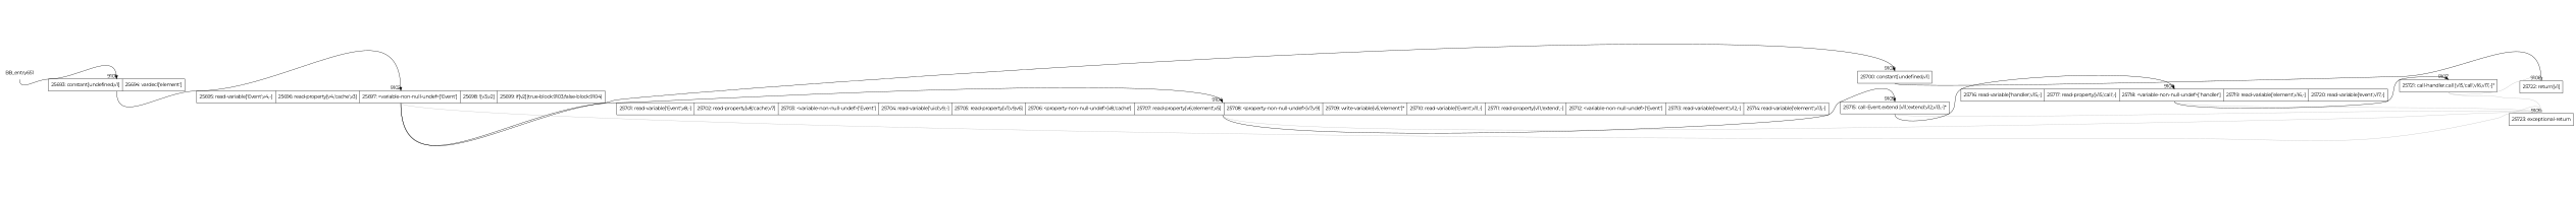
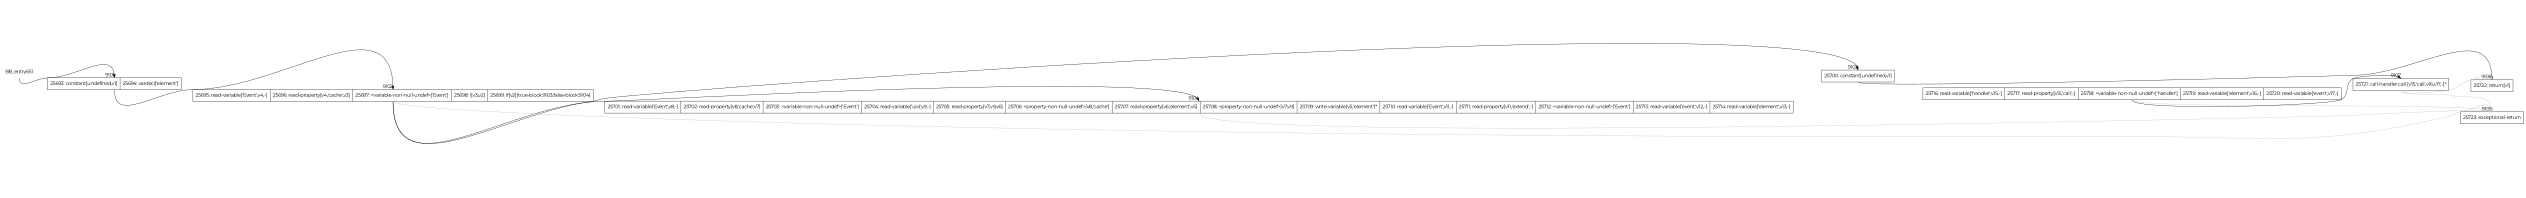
  digraph {
    fontname=Montserrat
    rankdir=LR
    node [fontname=Montserrat shape=record]
    edge [fontname=Montserrat headport=n tailport=s]
    n1 [label=BB_entry651 shape=none]
    n2 [label="{25693: constant[undefined,v1]|25694: vardecl['element']}"]
    n3 [label="{25695: read-variable['Event',v4,-]|25696: read-property[v4,'cache',v3]|25697: \<variable-non-null-undef\>['Event']|25698: ![v3,v2]|25699: if[v2](true-block:9103,false-block:9104)}"]
    n4 [label="{25700: constant[undefined,v1]}"]
    n5 [label="{25701: read-variable['Event',v8,-]|25702: read-property[v8,'cache',v7]|25703: \<variable-non-null-undef\>['Event']|25704: read-variable['uid',v9,-]|25705: read-property[v7,v9,v6]|25706: \<property-non-null-undef\>[v8,'cache']|25707: read-property[v6,'element',v5]|25708: \<property-non-null-undef\>[v7,v9]|25709: write-variable[v5,'element']*|25710: read-variable['Event',v11,-]|25711: read-property[v11,'extend',-]|25712: \<variable-non-null-undef\>['Event']|25713: read-variable['event',v12,-]|25714: read-variable['element',v13,-]}"]
    n6 [label="{25723: exceptional-return}"]
    n7 [label="{25722: return[v1]}"]
-   n8 [label="{25715: call-Event.extend [v11,'extend',v12,v13,-]*}"]
    n9 [label="{25716: read-variable['handler',v15,-]|25717: read-property[v15,'call',-]|25718: \<variable-non-null-undef\>['handler']|25719: read-variable['element',v16,-]|25720: read-variable['event',v17,-]}"]
    n10 [label="{25721: call-handler.call [v15,'call',v16,v17,-]*}"]
    n1 -> n2 [headlabel="    9101"]
    n2 -> n3 [headlabel="      9102"]
    n3 -> n4 [headlabel="      9103"]
    n3 -> n5 [headlabel="      9104"]
    n3 -> n6 [color=gray headlabel="      9109"]
    n4 -> n7 [headlabel="      9108"]
    n5 -> n6 [color=gray]
-   n5 -> n8 [headlabel="      9105"]
-   n8 -> n6 [color=gray]
-   n8 -> n9 [headlabel="      9106"]
    n9 -> n6 [color=gray]
    n9 -> n10 [headlabel="      9107"]
    n10 -> n6 [color=gray]
    n10 -> n7 [color=gray]
  }
